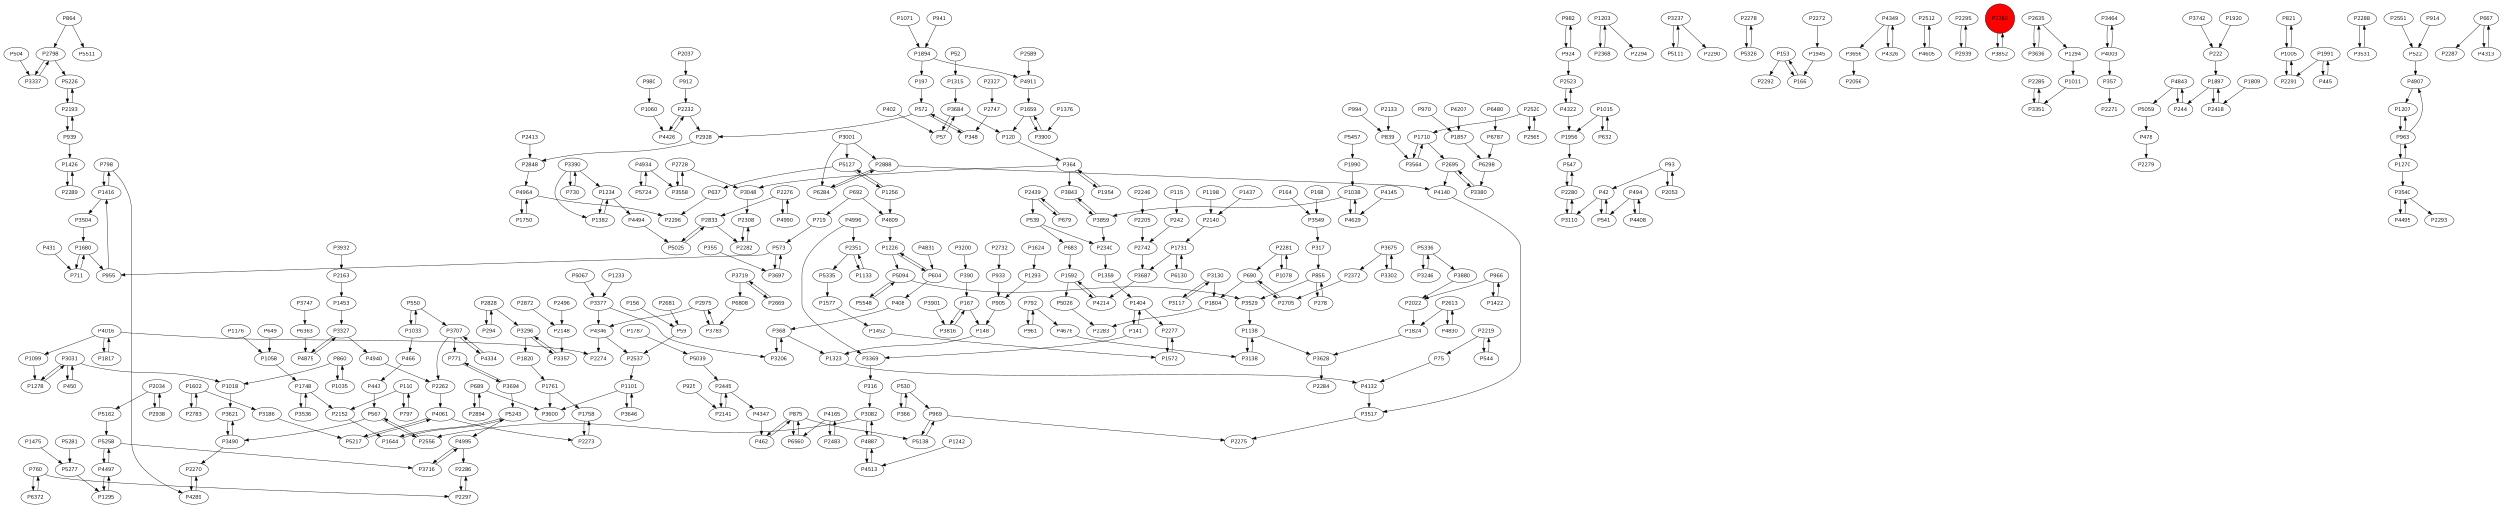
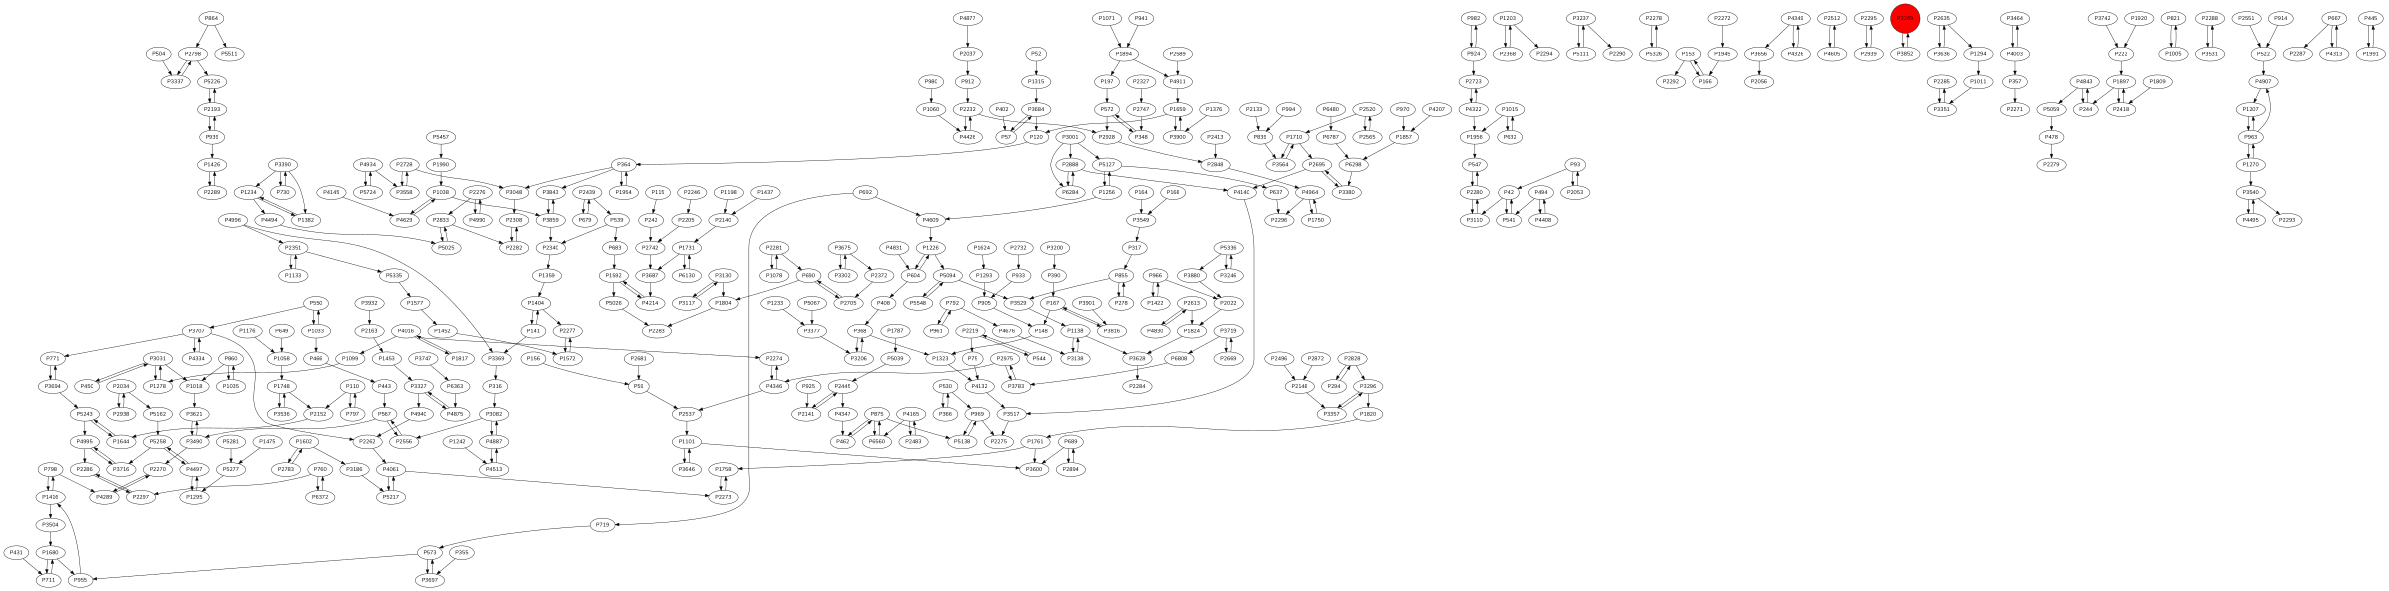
  digraph {
    fontname=Nunito
    node [fontname=Nunito]
    edge [fontname=Nunito]
    P2798
    P3337
    P5226
    P2193
    P3031
    P1278
    P1018
    P450
    P3621
    P530
    P969
    P366
    P5138
    P2275
    P4940
    P2262
    P4061
    P2273
    P5217
    P2728
    P3558
    P3048
    P2308
    P1256
    P5127
    P4609
    P637
    P1226
    P2296
    P3001
    P2888
    P6284
+   P4877
    P2037
    P912
    P2232
    P1315
    P3684
    P120
    P57
    P364
    P1758
    P2219
    P544
    P75
    P4132
    P368
    P1323
    P3206
    P3517
    P1234
    P4494
    P1382
    P5025
    P2833
    P4426
    P2928
    P1242
    P4513
    P4887
    P3082
    P3490
    P982
    P924
-   P2723 [label=P2523]
+   P2723
    P4322
    P1203
    P2368
    P2294
    P4016
    P1099
    P1817
    P2274
    P4346
    P3237
    P5111
    P2290
    P3130
    P1804
    P3117
    P2283
    P504
    P3707
    P771
    P4334
    P3694
    P5243
    P2282
    P2278
    P5326
    P3783
    P2975
    P2537
    P2327
    P2747
    P348
    P572
    P939
    P1426
    P2289
    P242
    P2742
    P3687
    P4214
    P4408
    P494
    P541
    P42
    P167
    P148
    P3816
    P604
    P408
    P5094
    P5548
    P3529
    P168
    P3549
    P317
    P855
    P2848
    P2828
    P3296
    P294
    P3357
    P1820
    P1761
    P2141
    P2445
    P4347
    P462
    P3327
    P4875
    P1138
    P6372
    P760
    P2297
    P2286
    P970
    P1857
    P6298
    P3380
    P153
    P2292
    P166
    P2272
    P1945
    P1750
    P4964
    P3716
    P4995
    P4140
    P1602
    P3186
    P2783
    P2276
    P4990
    P3719
    P6808
    P2669
    P1033
    P466
    P550
    P443
    P567
    P905
    P4349
    P3656
    P4326
    P2056
    P2613
    P1824
    P4830
    P3628
    P2284
    P3302
    P3675
    P2372
    P2705
    P2512
    P4605
    P1894
    P197
    P4911
    P1659
    P2295
    P2939
    P5026
    P2269 [fillcolor=red shape=circle style=filled]
    P3852
    P2285
    P3351
    P798
    P4289
    P1416
    P2270
    P3504
    P3464
    P4003
    P357
    P2271
    P2894
    P689
    P3600
    P2280
    P3110
    P547
    P2439
    P539
    P679
    P2340
    P683
    P1359
    P1592
    P1404
    P141
    P2277
    P3369
    P1572
    P316
    P2695
    P4843
    P5059
    P244
    P478
    P2279
    P690
    P3564
    P1710
    P875
    P6560
    P1897
    P2418
    P821
    P1005
-   P2291
    P3138
    P2556
    P2681
    P59
    P1101
    P1437
    P2140
    P1731
    P6130
    P1680
    P955
    P711
    P355
    P3697
    P573
    P5258
    P4497
    P1295
    P719
    P3843
    P1954
    P3859
    P1644
    P5335
    P1577
    P1452
    P2351
    P1133
    P156
    P2022
    P6363
    P1071
    P961
    P792
    P4676
    P390
    P1956
    P994
    P839
    P3646
    P860
    P1035
    P1058
    P1748
    P2152
    P3536
    P2565
    P2520
    P2635
    P3636
    P1294
    P1011
    P2288
    P3531
    P1422
    P966
    P3900
    P2551
    P522
    P4907
    P1207
    P5067
    P3377
    P4831
    P649
    P278
    P4934
    P5724
    P667
    P2287
    P4313
    P1060
    P963
    P5281
    P5277
    P730
    P3390
    P797
    P110
    P692
    P2246
    P2205
    P2483
    P4165
    P4495
    P3540
    P2293
    P3880
    P4207
    P2589
    P1270
    P5162
    P164
    P93
    P2053
    P2034
    P2938
    P1990
    P1038
    P4629
    P2281
    P1078
    P1015
    P632
    P5039
    P5336
    P3246
    P4145
    P445
    P1991
    P1787
    P52
    P2148
    P3747
    P1176
    P3200
    P402
    P1453
    P2163
    P1293
    P1198
    P2496
    P1809
    P5457
    P864
    P5511
    P3742
    P222
    P1624
    P3901
    P914
    P4996
    P431
    P1233
    P3932
    P2732
    P933
    P6480
    P6787
    P1475
    P980
    P115
    P925
    P2133
    P2413
    P1376
    P1920
    P2872
    P941
    P2798 -> P3337
    P2798 -> P5226
    P3337 -> P2798
    P5226 -> P2193
    P2193 -> P5226
    P2193 -> P939
    P3031 -> P1278
    P3031 -> P1018
    P3031 -> P450
    P1278 -> P3031
    P1018 -> P3621
    P450 -> P3031
    P3621 -> P3490
    P530 -> P969
    P530 -> P366
    P969 -> P5138
    P969 -> P2275
    P366 -> P530
    P5138 -> P969
    P4940 -> P2262
    P2262 -> P4061
    P4061 -> P2273
    P4061 -> P5217
    P2273 -> P1758
    P5217 -> P4061
    P2728 -> P3558
    P2728 -> P3048
    P3558 -> P2728
    P3048 -> P2308
    P2308 -> P2282
    P1256 -> P5127
    P1256 -> P4609
    P5127 -> P1256
    P5127 -> P637
    P4609 -> P1226
    P637 -> P2296
    P1226 -> P604
    P1226 -> P5094
    P3001 -> P5127
    P3001 -> P2888
    P3001 -> P6284
    P2888 -> P6284
    P2888 -> P4140
    P6284 -> P2888
+   P4877 -> P2037
    P2037 -> P912
    P912 -> P2232
    P2232 -> P4426
    P2232 -> P2928
    P1315 -> P3684
    P3684 -> P120
    P3684 -> P57
    P120 -> P364
    P57 -> P3684
    P364 -> P3048
    P364 -> P3843
    P364 -> P1954
    P1758 -> P2273
    P2219 -> P544
    P2219 -> P75
    P544 -> P2219
    P75 -> P4132
    P4132 -> P3517
    P368 -> P1323
    P368 -> P3206
    P1323 -> P4132
    P3206 -> P368
    P3517 -> P2275
    P1234 -> P4494
    P1234 -> P1382
    P4494 -> P5025
    P1382 -> P1234
    P5025 -> P2833
    P2833 -> P5025
    P2833 -> P2282
    P4426 -> P2232
    P2928 -> P2848
    P1242 -> P4513
    P4513 -> P4887
    P4887 -> P4513
    P4887 -> P3082
    P3082 -> P4887
    P3082 -> P2556
    P3490 -> P3621
    P3490 -> P2270
    P982 -> P924
    P924 -> P982
    P924 -> P2723
    P2723 -> P4322
    P4322 -> P2723
    P4322 -> P1956
    P1203 -> P2368
    P1203 -> P2294
    P2368 -> P1203
    P4016 -> P1099
    P4016 -> P1817
    P4016 -> P2274
    P1099 -> P1278
    P1817 -> P4016
-   P3377 -> P4346
+   P2274 -> P4346
    P4346 -> P2274
    P4346 -> P2537
    P3237 -> P5111
    P3237 -> P2290
    P5111 -> P3237
    P3130 -> P1804
    P3130 -> P3117
    P1804 -> P2283
    P3117 -> P3130
    P504 -> P3337
    P3707 -> P2262
    P3707 -> P771
    P3707 -> P4334
    P771 -> P3694
    P4334 -> P3707
    P3694 -> P771
    P3694 -> P5243
    P5243 -> P4995
    P5243 -> P1644
    P2282 -> P2308
    P2278 -> P5326
    P5326 -> P2278
    P3783 -> P2975
    P2975 -> P4346
    P2975 -> P3783
    P2537 -> P1101
    P2327 -> P2747
    P2747 -> P348
    P348 -> P572
    P572 -> P2928
    P572 -> P348
    P939 -> P2193
    P939 -> P1426
    P1426 -> P2289
    P2289 -> P1426
    P242 -> P2742
    P2742 -> P3687
    P3687 -> P4214
    P4214 -> P1592
    P4408 -> P494
    P494 -> P4408
    P494 -> P541
    P541 -> P42
    P42 -> P541
    P42 -> P3110
    P167 -> P148
    P167 -> P3816
    P148 -> P1323
    P3816 -> P167
    P604 -> P1226
    P604 -> P408
    P408 -> P368
    P5094 -> P5548
    P5094 -> P3529
    P5548 -> P5094
    P3529 -> P1138
    P168 -> P3549
    P3549 -> P317
    P317 -> P855
    P855 -> P3529
    P855 -> P278
    P2848 -> P4964
    P2828 -> P3296
    P2828 -> P294
    P3296 -> P3357
    P3296 -> P1820
    P294 -> P2828
    P3357 -> P3296
    P1820 -> P1761
    P1761 -> P1758
    P1761 -> P3600
    P2141 -> P2445
    P2445 -> P2141
    P2445 -> P4347
    P4347 -> P462
    P462 -> P875
    P3327 -> P4940
    P3327 -> P4875
    P4875 -> P3327
    P1138 -> P3628
    P1138 -> P3138
    P6372 -> P760
    P760 -> P6372
    P760 -> P2297
    P2297 -> P2286
    P2286 -> P2297
    P970 -> P1857
    P1857 -> P6298
    P6298 -> P3380
    P3380 -> P2695
    P153 -> P2292
    P153 -> P166
    P166 -> P153
    P2272 -> P1945
    P1945 -> P166
    P1750 -> P4964
    P4964 -> P2296
    P4964 -> P1750
    P3716 -> P4995
    P4995 -> P2286
    P4995 -> P3716
    P4140 -> P3517
    P1602 -> P3186
    P1602 -> P2783
    P3186 -> P5217
    P2783 -> P1602
    P2276 -> P2833
    P2276 -> P4990
    P4990 -> P2276
    P3719 -> P6808
    P3719 -> P2669
    P6808 -> P3783
    P2669 -> P3719
    P1033 -> P466
    P1033 -> P550
    P466 -> P443
    P550 -> P3707
    P550 -> P1033
    P443 -> P567
    P567 -> P3490
    P567 -> P2556
    P905 -> P148
    P4349 -> P3656
    P4349 -> P4326
    P3656 -> P2056
    P4326 -> P4349
    P2613 -> P1824
    P2613 -> P4830
    P1824 -> P3628
    P4830 -> P2613
    P3628 -> P2284
    P3302 -> P3675
    P3675 -> P3302
    P3675 -> P2372
    P2372 -> P2705
    P2705 -> P690
    P2512 -> P4605
    P4605 -> P2512
    P1894 -> P197
    P1894 -> P4911
    P197 -> P572
    P4911 -> P1659
    P1659 -> P120
    P1659 -> P3900
    P2295 -> P2939
    P2939 -> P2295
    P5026 -> P2283
    P2269 -> P3852
    P3852 -> P2269
    P2285 -> P3351
    P3351 -> P2285
    P798 -> P4289
    P798 -> P1416
    P4289 -> P2270
    P1416 -> P798
    P1416 -> P3504
    P2270 -> P4289
    P3504 -> P1680
    P3464 -> P4003
    P4003 -> P3464
    P4003 -> P357
    P357 -> P2271
    P2894 -> P689
    P689 -> P2894
    P689 -> P3600
    P2280 -> P3110
    P2280 -> P547
    P3110 -> P2280
    P547 -> P2280
    P2439 -> P539
    P2439 -> P679
    P539 -> P2340
    P539 -> P683
    P679 -> P2439
    P2340 -> P1359
    P683 -> P1592
    P1359 -> P1404
    P1592 -> P4214
    P1592 -> P5026
    P1404 -> P141
    P1404 -> P2277
    P141 -> P1404
    P141 -> P3369
    P2277 -> P1572
    P3369 -> P316
    P1572 -> P2277
    P316 -> P3082
    P2695 -> P3380
    P2695 -> P4140
    P4843 -> P5059
    P4843 -> P244
    P5059 -> P478
    P244 -> P4843
    P478 -> P2279
    P690 -> P1804
    P690 -> P2705
    P3564 -> P1710
    P1710 -> P2695
    P1710 -> P3564
    P875 -> P5138
    P875 -> P462
    P875 -> P6560
    P6560 -> P875
    P1897 -> P244
    P1897 -> P2418
    P2418 -> P1897
    P821 -> P1005
    P1005 -> P821
-   P1005 -> P2291
-   P2291 -> P1005
    P3138 -> P1138
    P2556 -> P567
    P2681 -> P59
    P59 -> P2537
    P1101 -> P3600
    P1101 -> P3646
    P1437 -> P2140
    P2140 -> P1731
    P1731 -> P3687
    P1731 -> P6130
    P6130 -> P1731
    P1680 -> P955
    P1680 -> P711
    P955 -> P1416
    P711 -> P1680
    P355 -> P3697
    P3697 -> P573
    P573 -> P955
    P573 -> P3697
    P5258 -> P3716
    P5258 -> P4497
    P4497 -> P5258
    P4497 -> P1295
    P1295 -> P4497
    P719 -> P573
    P3843 -> P3859
    P1954 -> P364
    P3859 -> P2340
    P3859 -> P3843
    P1644 -> P5243
    P5335 -> P1577
    P1577 -> P1452
    P1452 -> P1572
    P2351 -> P5335
    P2351 -> P1133
    P1133 -> P2351
    P156 -> P59
    P2022 -> P1824
    P6363 -> P4875
    P1071 -> P1894
    P961 -> P792
    P792 -> P961
    P792 -> P4676
    P4676 -> P3138
    P390 -> P167
    P1956 -> P547
    P994 -> P839
    P839 -> P3564
    P3646 -> P1101
    P860 -> P1018
    P860 -> P1035
    P1035 -> P860
    P1058 -> P1748
    P1748 -> P2152
    P1748 -> P3536
    P2152 -> P1644
    P3536 -> P1748
    P2565 -> P2520
    P2520 -> P1710
    P2520 -> P2565
    P2635 -> P3636
    P2635 -> P1294
    P3636 -> P2635
    P1294 -> P1011
    P1011 -> P3351
    P2288 -> P3531
    P3531 -> P2288
    P1422 -> P966
    P966 -> P2022
    P966 -> P1422
    P3900 -> P1659
    P2551 -> P522
    P522 -> P4907
    P4907 -> P1207
    P1207 -> P963
    P5067 -> P3377
    P3377 -> P3206
    P4831 -> P604
    P649 -> P1058
    P278 -> P855
    P4934 -> P3558
    P4934 -> P5724
    P5724 -> P4934
    P667 -> P2287
    P667 -> P4313
    P4313 -> P667
    P1060 -> P4426
    P963 -> P4907
    P963 -> P1207
    P963 -> P1270
    P5281 -> P5277
    P5277 -> P1295
    P730 -> P3390
    P3390 -> P1234
    P3390 -> P1382
    P3390 -> P730
    P797 -> P110
    P110 -> P2152
    P110 -> P797
    P692 -> P4609
    P692 -> P719
    P2246 -> P2205
    P2205 -> P2742
    P2483 -> P4165
    P4165 -> P6560
    P4165 -> P2483
    P4495 -> P3540
    P3540 -> P4495
    P3540 -> P2293
    P3880 -> P2022
    P4207 -> P1857
    P2589 -> P4911
    P1270 -> P963
    P1270 -> P3540
    P5162 -> P5258
    P164 -> P3549
    P93 -> P42
    P93 -> P2053
    P2053 -> P93
    P2034 -> P5162
    P2034 -> P2938
    P2938 -> P2034
    P1990 -> P1038
    P1038 -> P3859
    P1038 -> P4629
    P4629 -> P1038
    P2281 -> P690
    P2281 -> P1078
    P1078 -> P2281
    P1015 -> P1956
    P1015 -> P632
    P632 -> P1015
    P5039 -> P2445
    P5336 -> P3880
    P5336 -> P3246
    P3246 -> P5336
    P4145 -> P4629
    P445 -> P1991
-   P1991 -> P2291
    P1991 -> P445
    P1787 -> P5039
    P52 -> P1315
    P2148 -> P3357
    P3747 -> P6363
    P1176 -> P1058
    P3200 -> P390
    P402 -> P57
    P1453 -> P3327
    P2163 -> P1453
    P1293 -> P905
    P1198 -> P2140
    P2496 -> P2148
    P1809 -> P2418
    P5457 -> P1990
    P864 -> P2798
    P864 -> P5511
    P3742 -> P222
    P222 -> P1897
    P1624 -> P1293
    P3901 -> P3816
    P914 -> P522
    P4996 -> P3369
    P4996 -> P2351
    P431 -> P711
    P1233 -> P3377
    P3932 -> P2163
    P2732 -> P933
    P933 -> P905
    P6480 -> P6787
    P6787 -> P6298
    P1475 -> P5277
    P980 -> P1060
    P115 -> P242
    P925 -> P2141
    P2133 -> P839
    P2413 -> P2848
    P1376 -> P3900
    P1920 -> P222
    P2872 -> P2148
    P941 -> P1894
  }
